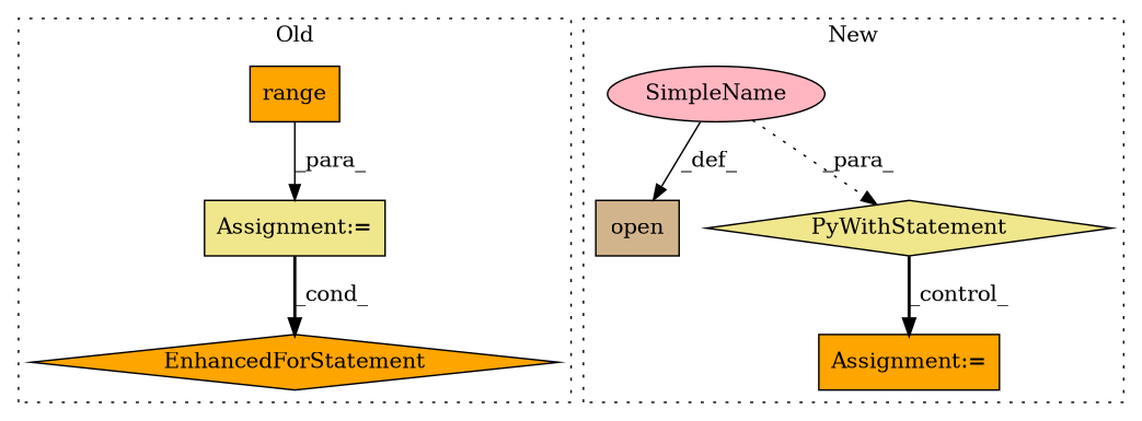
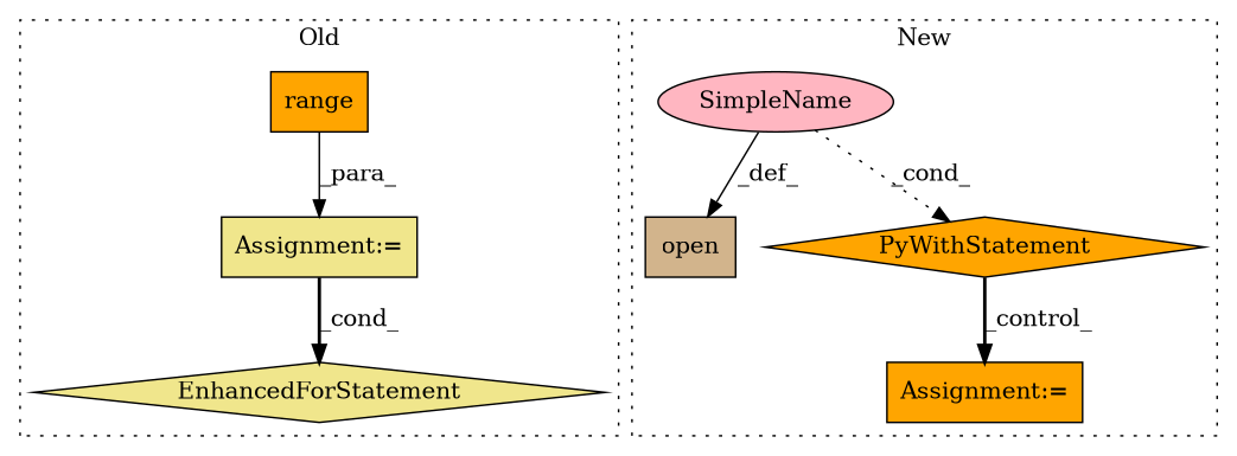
  digraph {
    node [a=32 fillcolor=khaki l="53,2" s="10519,10600" shape=box style=filled]
    edge [style=solid]
    n1 [fillcolor=orange l="6,1" label=range s="10582,10599"]
    n2 [a=7 label="Assignment:="]
-   n3 [a=70 fillcolor=orange label=EnhancedForStatement shape=diamond]
+   n3 [a=70 label=EnhancedForStatement shape=diamond]
    n4 [fillcolor=tan l="5,1" label=open s="9885,9898"]
    n5 [a=7 fillcolor=orange l=1 label="Assignment:=" s=10078]
    n6 [a=42 fillcolor=lightpink label=SimpleName shape=ellipse l="" s=""]
-   n7 [a=104 l="10,2" label=PyWithStatement s="9875,9899" shape=diamond]
+   n7 [a=104 fillcolor=orange l="10,2" label=PyWithStatement s="9875,9899" shape=diamond]
    subgraph cluster_1 {
      label=Old
      style=dotted
      n1
      n2
      n3
    }
    subgraph cluster_2 {
      label=New
      style=dotted
      n4
      n5
      n6
      n7
    }
    n1 -> n2 [label=_para_]
    n2 -> n3 [label=_cond_ style=bold]
    n6 -> n4 [label=_def_]
-   n6 -> n7 [label=_para_ style=dotted]
+   n6 -> n7 [label=_cond_ style=dotted]
    n7 -> n5 [label=_control_ style=bold]
  }
